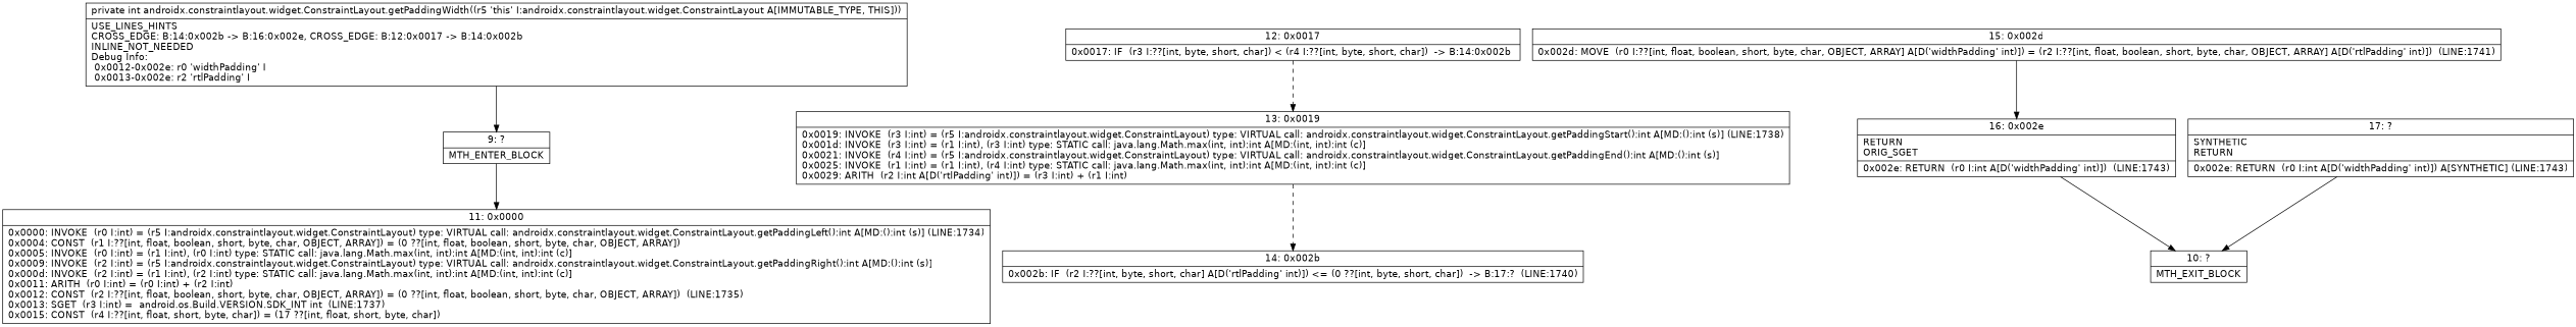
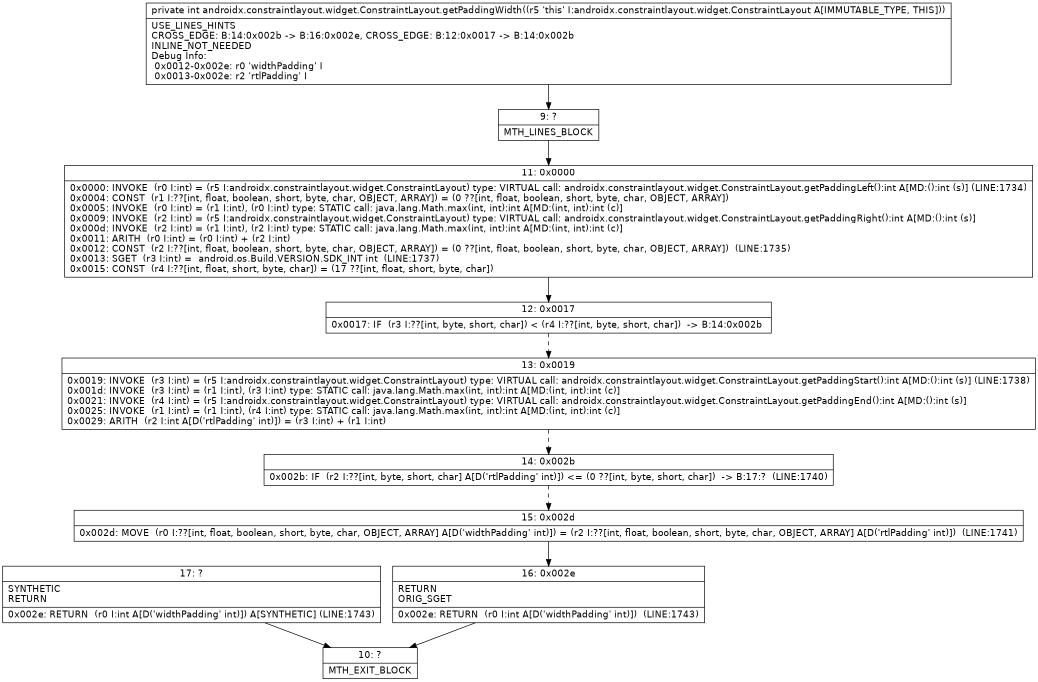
  digraph {
    fontname="DejaVu Sans"
    node [fontname="DejaVu Sans" shape=record]
    edge [fontname="DejaVu Sans"]
-   n1 [label="{9\:\ ?|MTH_ENTER_BLOCK\l}"]
+   n1 [label="{9\:\ ?|MTH_LINES_BLOCK\l}"]
    n2 [label="{11\:\ 0x0000|0x0000: INVOKE  (r0 I:int) = (r5 I:androidx.constraintlayout.widget.ConstraintLayout) type: VIRTUAL call: androidx.constraintlayout.widget.ConstraintLayout.getPaddingLeft():int A[MD:():int (s)] (LINE:1734)\l0x0004: CONST  (r1 I:??[int, float, boolean, short, byte, char, OBJECT, ARRAY]) = (0 ??[int, float, boolean, short, byte, char, OBJECT, ARRAY]) \l0x0005: INVOKE  (r0 I:int) = (r1 I:int), (r0 I:int) type: STATIC call: java.lang.Math.max(int, int):int A[MD:(int, int):int (c)]\l0x0009: INVOKE  (r2 I:int) = (r5 I:androidx.constraintlayout.widget.ConstraintLayout) type: VIRTUAL call: androidx.constraintlayout.widget.ConstraintLayout.getPaddingRight():int A[MD:():int (s)]\l0x000d: INVOKE  (r2 I:int) = (r1 I:int), (r2 I:int) type: STATIC call: java.lang.Math.max(int, int):int A[MD:(int, int):int (c)]\l0x0011: ARITH  (r0 I:int) = (r0 I:int) + (r2 I:int) \l0x0012: CONST  (r2 I:??[int, float, boolean, short, byte, char, OBJECT, ARRAY]) = (0 ??[int, float, boolean, short, byte, char, OBJECT, ARRAY])  (LINE:1735)\l0x0013: SGET  (r3 I:int) =  android.os.Build.VERSION.SDK_INT int  (LINE:1737)\l0x0015: CONST  (r4 I:??[int, float, short, byte, char]) = (17 ??[int, float, short, byte, char]) \l}"]
    n3 [label="{12\:\ 0x0017|0x0017: IF  (r3 I:??[int, byte, short, char]) \< (r4 I:??[int, byte, short, char])  \-\> B:14:0x002b \l}"]
    n4 [label="{13\:\ 0x0019|0x0019: INVOKE  (r3 I:int) = (r5 I:androidx.constraintlayout.widget.ConstraintLayout) type: VIRTUAL call: androidx.constraintlayout.widget.ConstraintLayout.getPaddingStart():int A[MD:():int (s)] (LINE:1738)\l0x001d: INVOKE  (r3 I:int) = (r1 I:int), (r3 I:int) type: STATIC call: java.lang.Math.max(int, int):int A[MD:(int, int):int (c)]\l0x0021: INVOKE  (r4 I:int) = (r5 I:androidx.constraintlayout.widget.ConstraintLayout) type: VIRTUAL call: androidx.constraintlayout.widget.ConstraintLayout.getPaddingEnd():int A[MD:():int (s)]\l0x0025: INVOKE  (r1 I:int) = (r1 I:int), (r4 I:int) type: STATIC call: java.lang.Math.max(int, int):int A[MD:(int, int):int (c)]\l0x0029: ARITH  (r2 I:int A[D('rtlPadding' int)]) = (r3 I:int) + (r1 I:int) \l}"]
    n5 [label="{14\:\ 0x002b|0x002b: IF  (r2 I:??[int, byte, short, char] A[D('rtlPadding' int)]) \<= (0 ??[int, byte, short, char])  \-\> B:17:?  (LINE:1740)\l}"]
    n6 [label="{15\:\ 0x002d|0x002d: MOVE  (r0 I:??[int, float, boolean, short, byte, char, OBJECT, ARRAY] A[D('widthPadding' int)]) = (r2 I:??[int, float, boolean, short, byte, char, OBJECT, ARRAY] A[D('rtlPadding' int)])  (LINE:1741)\l}"]
    n7 [label="{16\:\ 0x002e|RETURN\lORIG_SGET\l|0x002e: RETURN  (r0 I:int A[D('widthPadding' int)])  (LINE:1743)\l}"]
    n8 [label="{17\:\ ?|SYNTHETIC\lRETURN\l|0x002e: RETURN  (r0 I:int A[D('widthPadding' int)]) A[SYNTHETIC] (LINE:1743)\l}"]
    n9 [label="{10\:\ ?|MTH_EXIT_BLOCK\l}"]
    n10 [label="{private int androidx.constraintlayout.widget.ConstraintLayout.getPaddingWidth((r5 'this' I:androidx.constraintlayout.widget.ConstraintLayout A[IMMUTABLE_TYPE, THIS]))  | USE_LINES_HINTS\lCROSS_EDGE: B:14:0x002b \-\> B:16:0x002e, CROSS_EDGE: B:12:0x0017 \-\> B:14:0x002b\lINLINE_NOT_NEEDED\lDebug Info:\l  0x0012\-0x002e: r0 'widthPadding' I\l  0x0013\-0x002e: r2 'rtlPadding' I\l}"]
    n1 -> n2
+   n2 -> n3
    n3 -> n4 [style=dashed]
    n4 -> n5 [style=dashed]
+   n5 -> n6 [style=dashed]
    n6 -> n7
    n7 -> n9
    n8 -> n9
    n10 -> n1
  }
